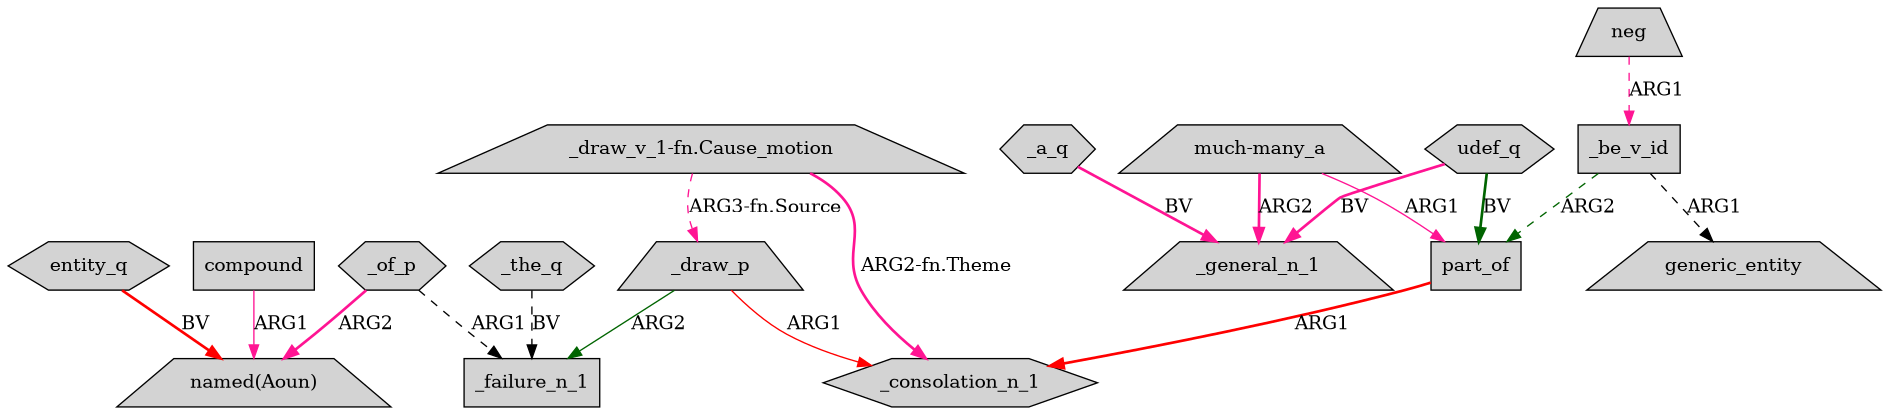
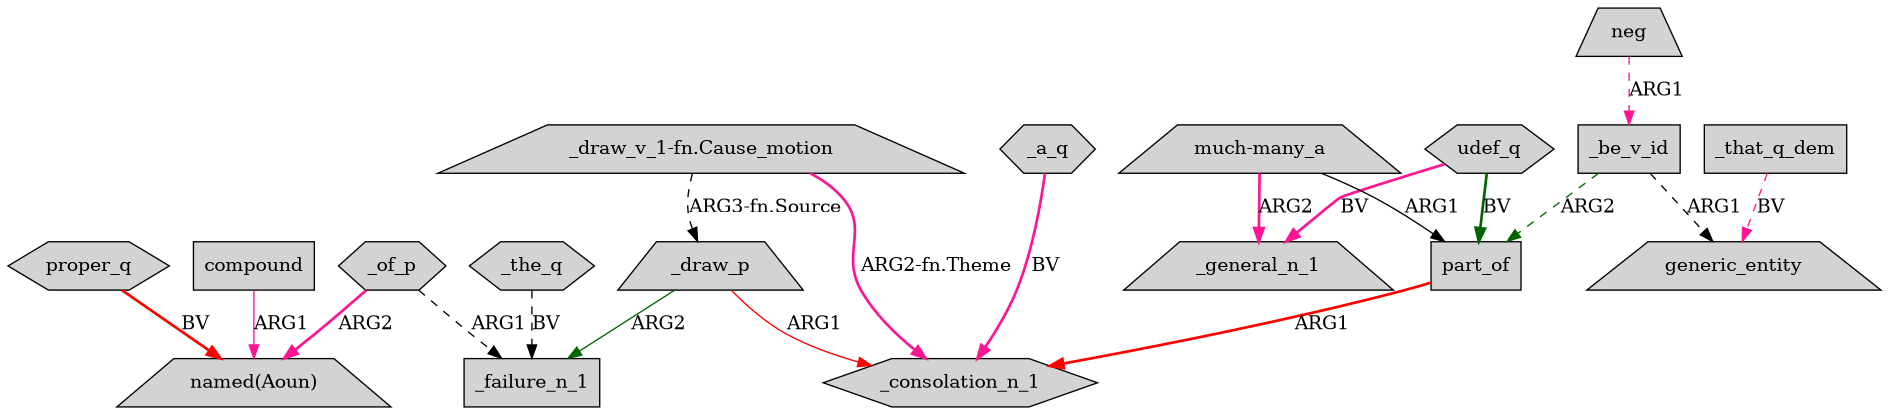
  digraph {
    node [shape=trapezium style=filled]
    edge [color=deeppink style=bold]
    compound [shape=box]
    "named(Aoun)"
    udef_q [shape=hexagon]
    _general_n_1
    part_of [shape=box]
    _consolation_n_1 [shape=hexagon]
+   _that_q_dem [shape=box]
    generic_entity
    "_draw_v_1-fn.Cause_motion"
    n10 [label=_draw_p]
    _failure_n_1 [shape=box]
    "much-many_a"
    _of_p [shape=hexagon]
    _be_v_id [shape=box]
    _a_q [shape=hexagon]
    neg
-   proper_q [shape=hexagon label=entity_q]
+   proper_q [shape=hexagon]
    _the_q [shape=hexagon]
    compound -> "named(Aoun)" [label=ARG1 style=solid]
    udef_q -> _general_n_1 [label=BV]
    udef_q -> part_of [color=darkgreen label=BV]
    part_of -> _consolation_n_1 [color=red label=ARG1]
+   _that_q_dem -> generic_entity [label=BV style=dashed]
    "_draw_v_1-fn.Cause_motion" -> _consolation_n_1 [label="ARG2-fn.Theme"]
-   "_draw_v_1-fn.Cause_motion" -> n10 [label="ARG3-fn.Source" style=dashed]
+   "_draw_v_1-fn.Cause_motion" -> n10 [color=black label="ARG3-fn.Source" style=dashed]
    n10 -> _consolation_n_1 [color=red label=ARG1 style=solid]
    n10 -> _failure_n_1 [color=darkgreen label=ARG2 style=solid]
    "much-many_a" -> _general_n_1 [label=ARG2]
-   "much-many_a" -> part_of [label=ARG1 style=solid]
+   "much-many_a" -> part_of [color=black label=ARG1 style=solid]
    _of_p -> "named(Aoun)" [label=ARG2]
    _of_p -> _failure_n_1 [color=black label=ARG1 style=dashed]
    _be_v_id -> part_of [color=darkgreen label=ARG2 style=dashed]
    _be_v_id -> generic_entity [color=black label=ARG1 style=dashed]
-   _a_q -> _general_n_1 [label=BV]
+   _a_q -> _consolation_n_1 [label=BV]
    neg -> _be_v_id [label=ARG1 style=dashed]
    proper_q -> "named(Aoun)" [color=red label=BV]
    _the_q -> _failure_n_1 [color=black label=BV style=dashed]
  }
